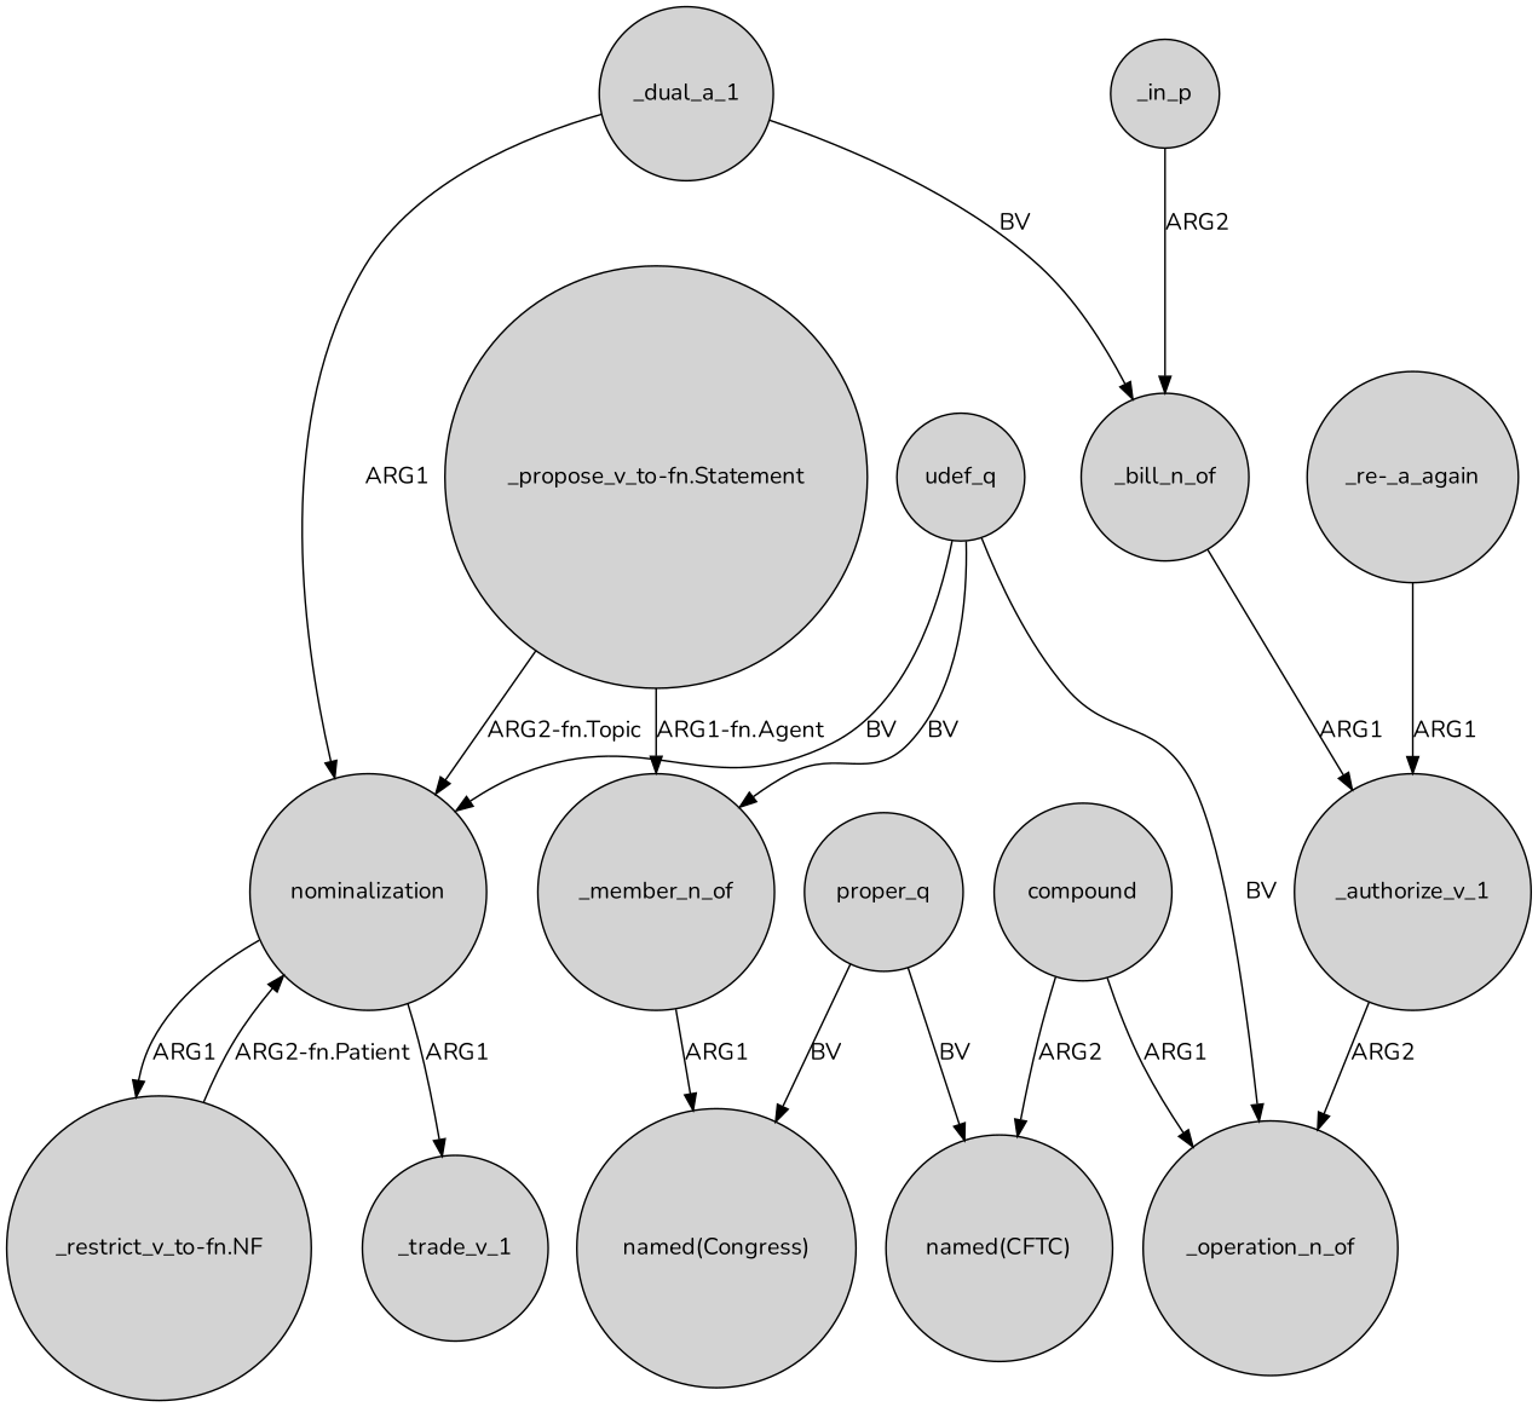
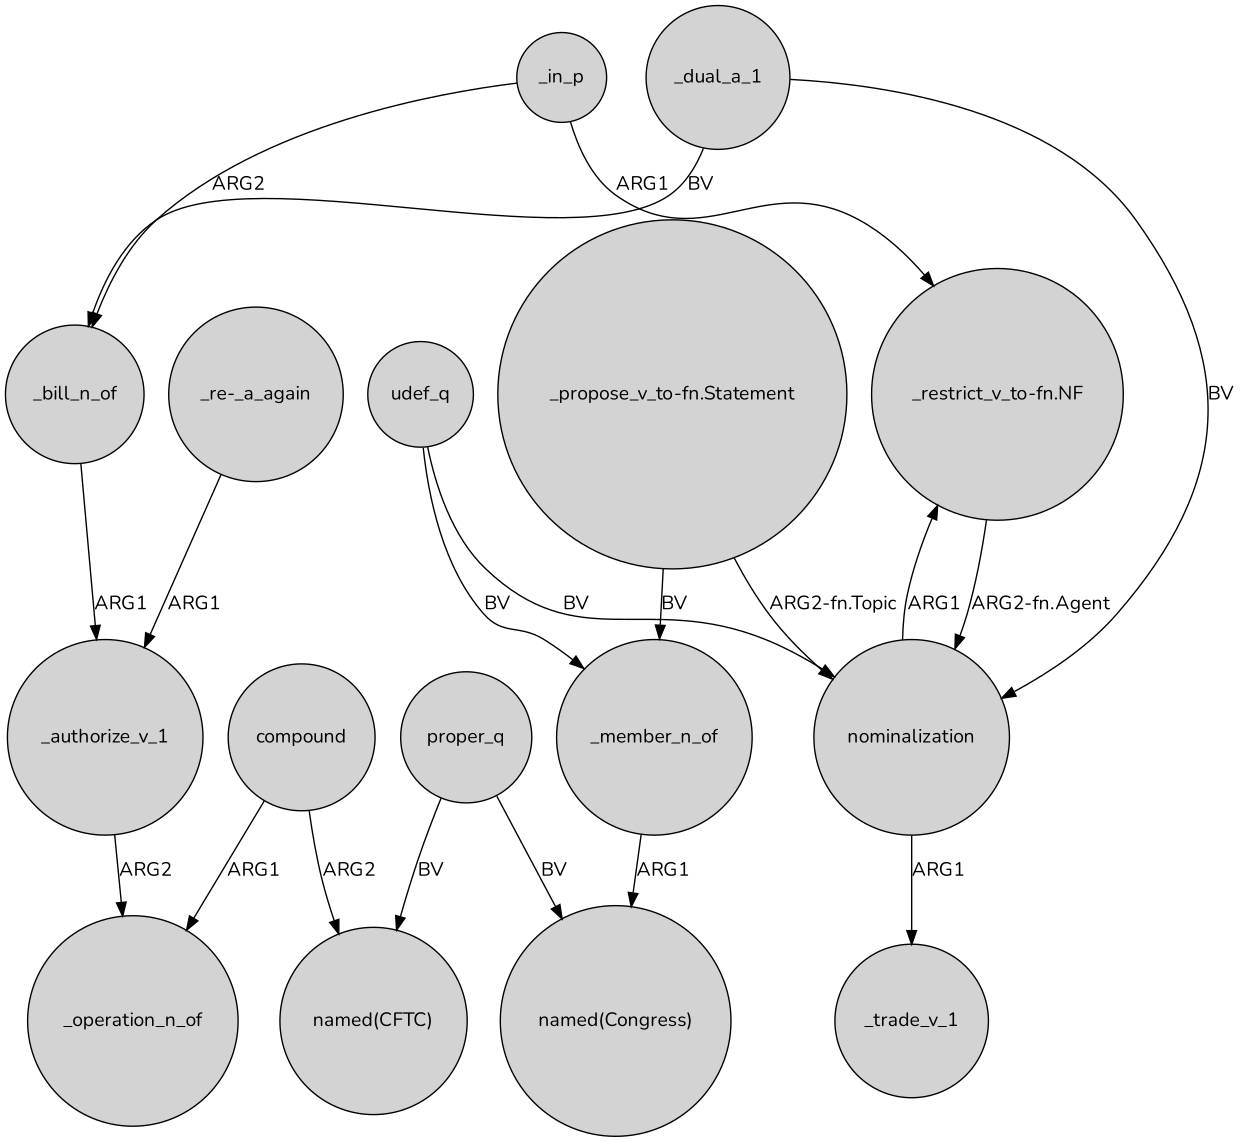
  digraph {
    fontname=Nunito
    node [fontname=Nunito shape=circle style=filled]
    edge [fontname=Nunito]
    compound
    _operation_n_of
    "named(CFTC)"
    "_restrict_v_to-fn.NF"
    nominalization
    _trade_v_1
    _bill_n_of
    _authorize_v_1
    "_propose_v_to-fn.Statement"
    _member_n_of
    "named(Congress)"
    udef_q
    proper_q
    _in_p
    _dual_a_1
    "_re-_a_again"
    compound -> _operation_n_of [label=ARG1]
    compound -> "named(CFTC)" [label=ARG2]
-   "_restrict_v_to-fn.NF" -> nominalization [label="ARG2-fn.Patient"]
+   "_restrict_v_to-fn.NF" -> nominalization [label="ARG2-fn.Agent"]
    nominalization -> "_restrict_v_to-fn.NF" [label=ARG1]
    nominalization -> _trade_v_1 [label=ARG1]
    _bill_n_of -> _authorize_v_1 [label=ARG1]
    _authorize_v_1 -> _operation_n_of [label=ARG2]
    "_propose_v_to-fn.Statement" -> nominalization [label="ARG2-fn.Topic"]
-   "_propose_v_to-fn.Statement" -> _member_n_of [label="ARG1-fn.Agent"]
+   "_propose_v_to-fn.Statement" -> _member_n_of [label=BV]
    _member_n_of -> "named(Congress)" [label=ARG1]
-   udef_q -> _operation_n_of [label=BV]
    udef_q -> nominalization [label=BV]
    udef_q -> _member_n_of [label=BV]
    proper_q -> "named(CFTC)" [label=BV]
    proper_q -> "named(Congress)" [label=BV]
+   _in_p -> "_restrict_v_to-fn.NF" [label=ARG1]
    _in_p -> _bill_n_of [label=ARG2]
-   _dual_a_1 -> nominalization [label=ARG1]
+   _dual_a_1 -> nominalization [label=BV]
    _dual_a_1 -> _bill_n_of [label=BV]
    "_re-_a_again" -> _authorize_v_1 [label=ARG1]
  }
